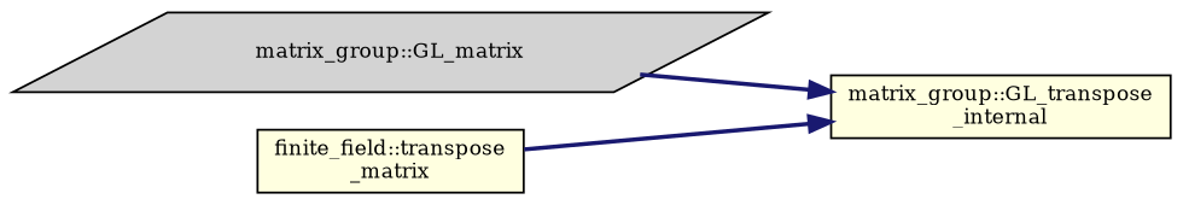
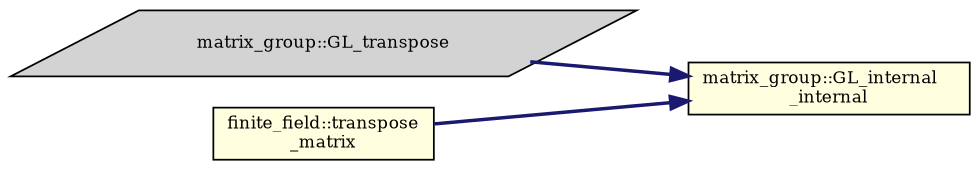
  digraph {
    fontname="DejaVu Serif"
    rankdir=LR
    node [color=black fillcolor=lightyellow fontname="DejaVu Serif" fontsize=10 shape=box style=filled]
    edge [color=midnightblue fontname="DejaVu Serif" fontsize=10 labelfontname=Helvetica labelfontsize=10 style=bold]
-   n1 [fillcolor=lightgrey fontcolor=black height=0.2 label="matrix_group::GL_matrix" shape=parallelogram width=0.4]
-   n2 [height=0.2 label="matrix_group::GL_transpose\l_internal" width=0.4]
+   n1 [fillcolor=lightgrey fontcolor=black height=0.2 label="matrix_group::GL_transpose" shape=parallelogram width=0.4]
+   n2 [height=0.2 label="matrix_group::GL_internal\l_internal" width=0.4]
    n3 [height=0.2 label="finite_field::transpose\l_matrix" width=0.4]
    n1 -> n2
    n3 -> n2
  }
